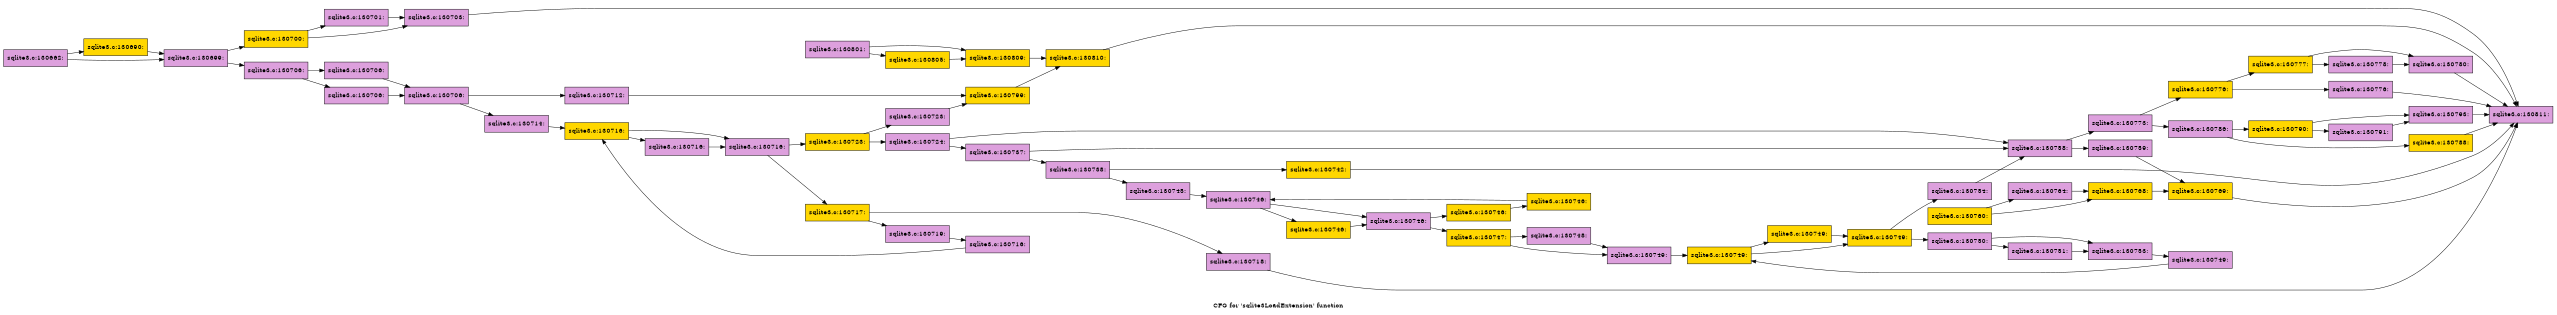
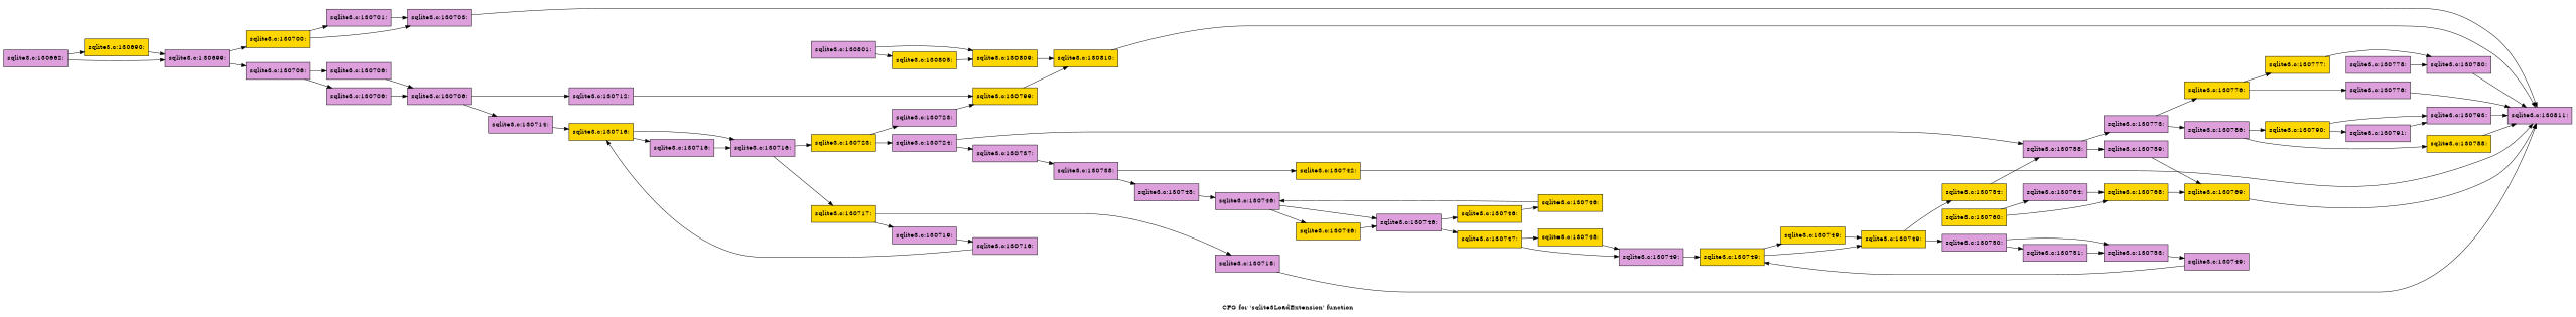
  digraph {
    label="CFG for 'sqlite3LoadExtension' function"
    rankdir=LR
    node [fillcolor=plum shape=record style=filled]
    n1 [label="{sqlite3.c:130662:}"]
    n2 [fillcolor=gold label="{sqlite3.c:130690:}"]
    n3 [label="{sqlite3.c:130699:}"]
    n4 [fillcolor=gold label="{sqlite3.c:130700:}"]
    n5 [label="{sqlite3.c:130706:}"]
    n6 [label="{sqlite3.c:130701:}"]
    n7 [label="{sqlite3.c:130703:}"]
    n8 [label="{sqlite3.c:130706:}"]
    n9 [label="{sqlite3.c:130706:}"]
    n10 [label="{sqlite3.c:130811:}"]
    n11 [label="{sqlite3.c:130706:}"]
    n12 [label="{sqlite3.c:130712:}"]
    n13 [label="{sqlite3.c:130714:}"]
    n14 [fillcolor=gold label="{sqlite3.c:130799:}"]
    n15 [fillcolor=gold label="{sqlite3.c:130716:}"]
    n16 [fillcolor=gold label="{sqlite3.c:130810:}"]
    n17 [label="{sqlite3.c:130716:}"]
    n18 [label="{sqlite3.c:130716:}"]
    n19 [label="{sqlite3.c:130801:}"]
    n20 [fillcolor=gold label="{sqlite3.c:130805:}"]
    n21 [fillcolor=gold label="{sqlite3.c:130809:}"]
    n22 [fillcolor=gold label="{sqlite3.c:130717:}"]
    n23 [fillcolor=gold label="{sqlite3.c:130723:}"]
    n24 [label="{sqlite3.c:130718:}"]
    n25 [label="{sqlite3.c:130719:}"]
    n26 [label="{sqlite3.c:130723:}"]
    n27 [label="{sqlite3.c:130724:}"]
    n28 [label="{sqlite3.c:130716:}"]
    n29 [label="{sqlite3.c:130737:}"]
    n30 [label="{sqlite3.c:130758:}"]
    n31 [label="{sqlite3.c:130738:}"]
    n32 [label="{sqlite3.c:130759:}"]
    n33 [label="{sqlite3.c:130773:}"]
    n34 [fillcolor=gold label="{sqlite3.c:130742:}"]
    n35 [label="{sqlite3.c:130745:}"]
    n36 [fillcolor=gold label="{sqlite3.c:130769:}"]
    n37 [fillcolor=gold label="{sqlite3.c:130776:}"]
    n38 [label="{sqlite3.c:130786:}"]
    n39 [label="{sqlite3.c:130746:}"]
    n40 [fillcolor=gold label="{sqlite3.c:130746:}"]
    n41 [label="{sqlite3.c:130746:}"]
    n42 [fillcolor=gold label="{sqlite3.c:130746:}"]
    n43 [fillcolor=gold label="{sqlite3.c:130747:}"]
    n44 [fillcolor=gold label="{sqlite3.c:130746:}"]
-   n45 [label="{sqlite3.c:130748:}"]
+   n45 [fillcolor=gold label="{sqlite3.c:130748:}"]
    n46 [label="{sqlite3.c:130749:}"]
    n47 [fillcolor=gold label="{sqlite3.c:130749:}"]
    n48 [fillcolor=gold label="{sqlite3.c:130749:}"]
    n49 [fillcolor=gold label="{sqlite3.c:130749:}"]
    n50 [label="{sqlite3.c:130750:}"]
-   n51 [label="{sqlite3.c:130754:}"]
+   n51 [fillcolor=gold label="{sqlite3.c:130754:}"]
    n52 [label="{sqlite3.c:130751:}"]
    n53 [label="{sqlite3.c:130753:}"]
    n54 [label="{sqlite3.c:130749:}"]
    n55 [fillcolor=gold label="{sqlite3.c:130760:}"]
    n56 [label="{sqlite3.c:130764:}"]
    n57 [fillcolor=gold label="{sqlite3.c:130768:}"]
    n58 [label="{sqlite3.c:130776:}"]
    n59 [fillcolor=gold label="{sqlite3.c:130777:}"]
    n60 [fillcolor=gold label="{sqlite3.c:130788:}"]
    n61 [fillcolor=gold label="{sqlite3.c:130790:}"]
    n62 [label="{sqlite3.c:130778:}"]
    n63 [label="{sqlite3.c:130780:}"]
    n64 [label="{sqlite3.c:130791:}"]
    n65 [label="{sqlite3.c:130793:}"]
    n1 -> n2
    n1 -> n3
    n2 -> n3
    n3 -> n4
    n3 -> n5
    n4 -> n6
    n4 -> n7
    n5 -> n8
    n5 -> n9
    n6 -> n7
    n7 -> n10
    n8 -> n11
    n9 -> n11
    n11 -> n12
    n11 -> n13
    n12 -> n14
    n13 -> n15
    n14 -> n16
    n15 -> n17
    n15 -> n18
    n16 -> n10
    n17 -> n18
    n18 -> n22
    n18 -> n23
    n19 -> n20
    n19 -> n21
    n20 -> n21
    n21 -> n16
    n22 -> n24
    n22 -> n25
    n23 -> n26
    n23 -> n27
    n24 -> n10
    n25 -> n28
    n26 -> n14
    n27 -> n29
    n27 -> n30
    n28 -> n15
-   n29 -> n30
    n29 -> n31
    n30 -> n32
    n30 -> n33
    n31 -> n34
    n31 -> n35
    n32 -> n36
    n33 -> n37
    n33 -> n38
    n34 -> n10
    n35 -> n39
    n36 -> n10
    n37 -> n58
    n37 -> n59
    n38 -> n60
    n38 -> n61
    n39 -> n40
    n39 -> n41
    n40 -> n41
    n41 -> n42
    n41 -> n43
    n42 -> n44
    n43 -> n45
    n43 -> n46
    n44 -> n39
    n45 -> n46
    n46 -> n47
    n47 -> n48
    n47 -> n49
    n48 -> n49
    n49 -> n50
    n49 -> n51
    n50 -> n52
    n50 -> n53
    n51 -> n30
    n52 -> n53
    n53 -> n54
    n54 -> n47
    n55 -> n56
    n55 -> n57
    n56 -> n57
    n57 -> n36
    n58 -> n10
-   n59 -> n62
    n59 -> n63
    n60 -> n10
    n61 -> n64
    n61 -> n65
    n62 -> n63
    n63 -> n10
    n64 -> n65
    n65 -> n10
  }
